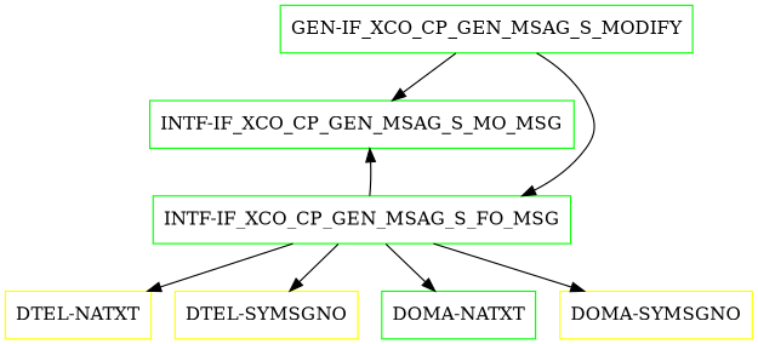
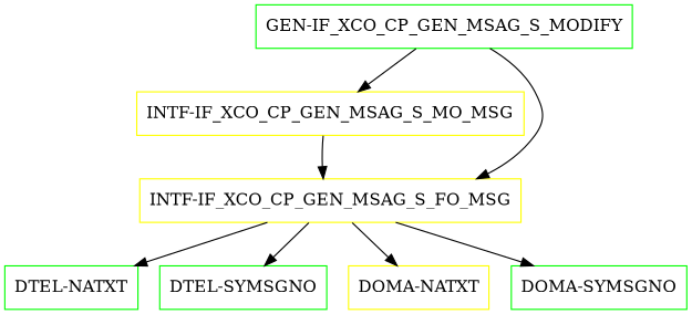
  digraph {
    node [color=green shape=box]
    n1 [label="GEN-IF_XCO_CP_GEN_MSAG_S_MODIFY"]
-   "INTF-IF_XCO_CP_GEN_MSAG_S_MO_MSG"
-   "INTF-IF_XCO_CP_GEN_MSAG_S_FO_MSG"
-   "DTEL-NATXT" [color=yellow]
-   "DTEL-SYMSGNO" [color=yellow]
-   "DOMA-NATXT"
-   "DOMA-SYMSGNO" [color=yellow]
+   "INTF-IF_XCO_CP_GEN_MSAG_S_MO_MSG" [color=yellow]
+   "INTF-IF_XCO_CP_GEN_MSAG_S_FO_MSG" [color=yellow]
+   "DTEL-NATXT"
+   "DTEL-SYMSGNO"
+   "DOMA-NATXT" [color=yellow]
+   "DOMA-SYMSGNO"
    n1 -> "INTF-IF_XCO_CP_GEN_MSAG_S_MO_MSG"
    n1 -> "INTF-IF_XCO_CP_GEN_MSAG_S_FO_MSG"
-   "INTF-IF_XCO_CP_GEN_MSAG_S_FO_MSG" -> "INTF-IF_XCO_CP_GEN_MSAG_S_MO_MSG"
+   "INTF-IF_XCO_CP_GEN_MSAG_S_MO_MSG" -> "INTF-IF_XCO_CP_GEN_MSAG_S_FO_MSG"
    "INTF-IF_XCO_CP_GEN_MSAG_S_FO_MSG" -> "DTEL-NATXT"
    "INTF-IF_XCO_CP_GEN_MSAG_S_FO_MSG" -> "DTEL-SYMSGNO"
    "INTF-IF_XCO_CP_GEN_MSAG_S_FO_MSG" -> "DOMA-NATXT"
    "INTF-IF_XCO_CP_GEN_MSAG_S_FO_MSG" -> "DOMA-SYMSGNO"
  }
